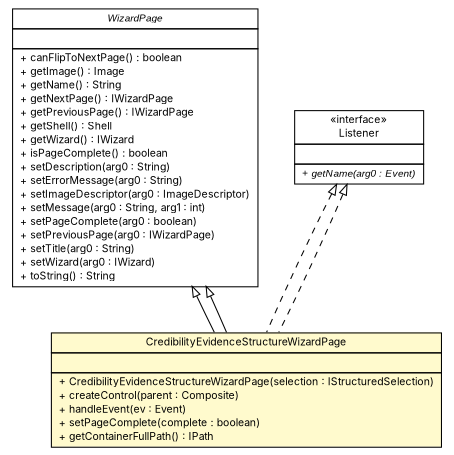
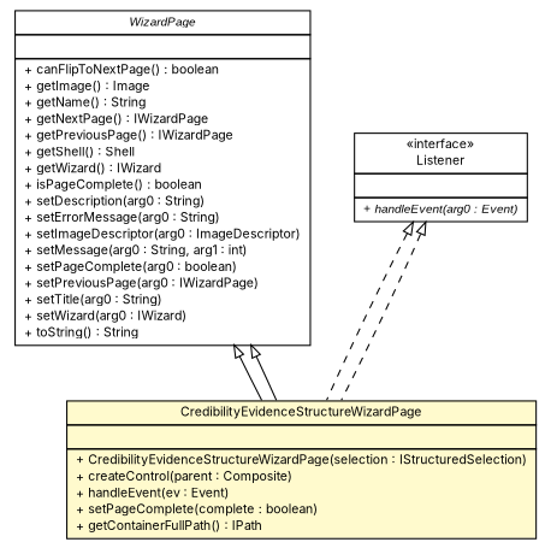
  digraph {
    nodesep=0.25
    ranksep=0.5
    fontname=Inter
    node [fontcolor=black fontname=Inter fontsize=10.0 shape=plaintext]
    edge [arrowtail=empty dir=back fontname=Inter fontsize=10 headport=p labelfontname=arial labelfontsize=10 tailport=p]
    n1 [label=<<table title="gov.sandia.cf.parts.wizards.CredibilityEvidenceStructureWizardPage" border="0" cellborder="1" cellspacing="0" cellpadding="2" port="p" bgcolor="lemonChiffon" href="./CredibilityEvidenceStructureWizardPage.html"> 		<tr><td><table border="0" cellspacing="0" cellpadding="1"> <tr><td align="center" balign="center"> CredibilityEvidenceStructureWizardPage </td></tr> 		</table></td></tr> 		<tr><td><table border="0" cellspacing="0" cellpadding="1"> <tr><td align="left" balign="left">  </td></tr> 		</table></td></tr> 		<tr><td><table border="0" cellspacing="0" cellpadding="1"> <tr><td align="left" balign="left"> + CredibilityEvidenceStructureWizardPage(selection : IStructuredSelection) </td></tr> <tr><td align="left" balign="left"> + createControl(parent : Composite) </td></tr> <tr><td align="left" balign="left"> + handleEvent(ev : Event) </td></tr> <tr><td align="left" balign="left"> + setPageComplete(complete : boolean) </td></tr> <tr><td align="left" balign="left"> + getContainerFullPath() : IPath </td></tr> 		</table></td></tr> 		</table>>]
    n2 [label=<<table title="org.eclipse.jface.wizard.WizardPage" border="0" cellborder="1" cellspacing="0" cellpadding="2" port="p" href="http://java.sun.com/j2se/1.4.2/docs/api/org/eclipse/jface/wizard/WizardPage.html"> 		<tr><td><table border="0" cellspacing="0" cellpadding="1"> <tr><td align="center" balign="center"><font face="arial italic"> WizardPage </font></td></tr> 		</table></td></tr> 		<tr><td><table border="0" cellspacing="0" cellpadding="1"> <tr><td align="left" balign="left">  </td></tr> 		</table></td></tr> 		<tr><td><table border="0" cellspacing="0" cellpadding="1"> <tr><td align="left" balign="left"> + canFlipToNextPage() : boolean </td></tr> <tr><td align="left" balign="left"> + getImage() : Image </td></tr> <tr><td align="left" balign="left"> + getName() : String </td></tr> <tr><td align="left" balign="left"> + getNextPage() : IWizardPage </td></tr> <tr><td align="left" balign="left"> + getPreviousPage() : IWizardPage </td></tr> <tr><td align="left" balign="left"> + getShell() : Shell </td></tr> <tr><td align="left" balign="left"> + getWizard() : IWizard </td></tr> <tr><td align="left" balign="left"> + isPageComplete() : boolean </td></tr> <tr><td align="left" balign="left"> + setDescription(arg0 : String) </td></tr> <tr><td align="left" balign="left"> + setErrorMessage(arg0 : String) </td></tr> <tr><td align="left" balign="left"> + setImageDescriptor(arg0 : ImageDescriptor) </td></tr> <tr><td align="left" balign="left"> + setMessage(arg0 : String, arg1 : int) </td></tr> <tr><td align="left" balign="left"> + setPageComplete(arg0 : boolean) </td></tr> <tr><td align="left" balign="left"> + setPreviousPage(arg0 : IWizardPage) </td></tr> <tr><td align="left" balign="left"> + setTitle(arg0 : String) </td></tr> <tr><td align="left" balign="left"> + setWizard(arg0 : IWizard) </td></tr> <tr><td align="left" balign="left"> + toString() : String </td></tr> 		</table></td></tr> 		</table>>]
-   n3 [label=<<table title="org.eclipse.swt.widgets.Listener" border="0" cellborder="1" cellspacing="0" cellpadding="2" port="p" href="http://java.sun.com/j2se/1.4.2/docs/api/org/eclipse/swt/widgets/Listener.html"> 		<tr><td><table border="0" cellspacing="0" cellpadding="1"> <tr><td align="center" balign="center"> &#171;interface&#187; </td></tr> <tr><td align="center" balign="center"> Listener </td></tr> 		</table></td></tr> 		<tr><td><table border="0" cellspacing="0" cellpadding="1"> <tr><td align="left" balign="left">  </td></tr> 		</table></td></tr> 		<tr><td><table border="0" cellspacing="0" cellpadding="1"> <tr><td align="left" balign="left"><font face="arial italic" point-size="10.0"> + getName(arg0 : Event) </font></td></tr> 		</table></td></tr> 		</table>>]
+   n3 [label=<<table title="org.eclipse.swt.widgets.Listener" border="0" cellborder="1" cellspacing="0" cellpadding="2" port="p" href="http://java.sun.com/j2se/1.4.2/docs/api/org/eclipse/swt/widgets/Listener.html"> 		<tr><td><table border="0" cellspacing="0" cellpadding="1"> <tr><td align="center" balign="center"> &#171;interface&#187; </td></tr> <tr><td align="center" balign="center"> Listener </td></tr> 		</table></td></tr> 		<tr><td><table border="0" cellspacing="0" cellpadding="1"> <tr><td align="left" balign="left">  </td></tr> 		</table></td></tr> 		<tr><td><table border="0" cellspacing="0" cellpadding="1"> <tr><td align="left" balign="left"><font face="arial italic" point-size="10.0"> + handleEvent(arg0 : Event) </font></td></tr> 		</table></td></tr> 		</table>>]
    n2 -> n1
    n2 -> n1
    n3 -> n1 [style=dashed]
    n3 -> n1 [style=dashed]
  }
